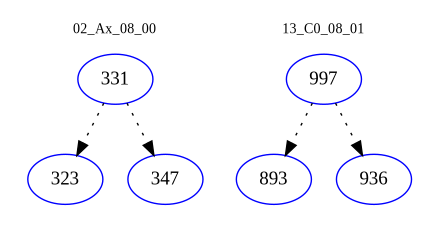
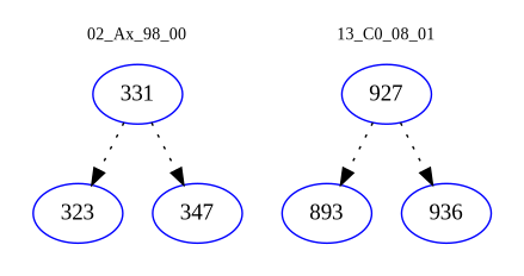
  digraph {
    fontname="Liberation Serif"
    node [color=blue fontname="Liberation Serif"]
    edge [color=black fontname="Liberation Serif" style=dotted]
    n1 [label=331]
    n2 [label=323]
    n3 [label=347]
-   n4 [label=997]
+   n4 [label=927]
    n5 [label=893]
    n6 [label=936]
    subgraph cluster_1 {
      color=white
      fontsize=10
-     label="02_Ax_08_00"
+     label="02_Ax_98_00"
      n1
      n2
      n3
    }
    subgraph cluster_2 {
      color=white
      fontsize=10
      label="13_C0_08_01"
      n4
      n5
      n6
    }
    n1 -> n2
    n1 -> n3
    n4 -> n5
    n4 -> n6
  }
